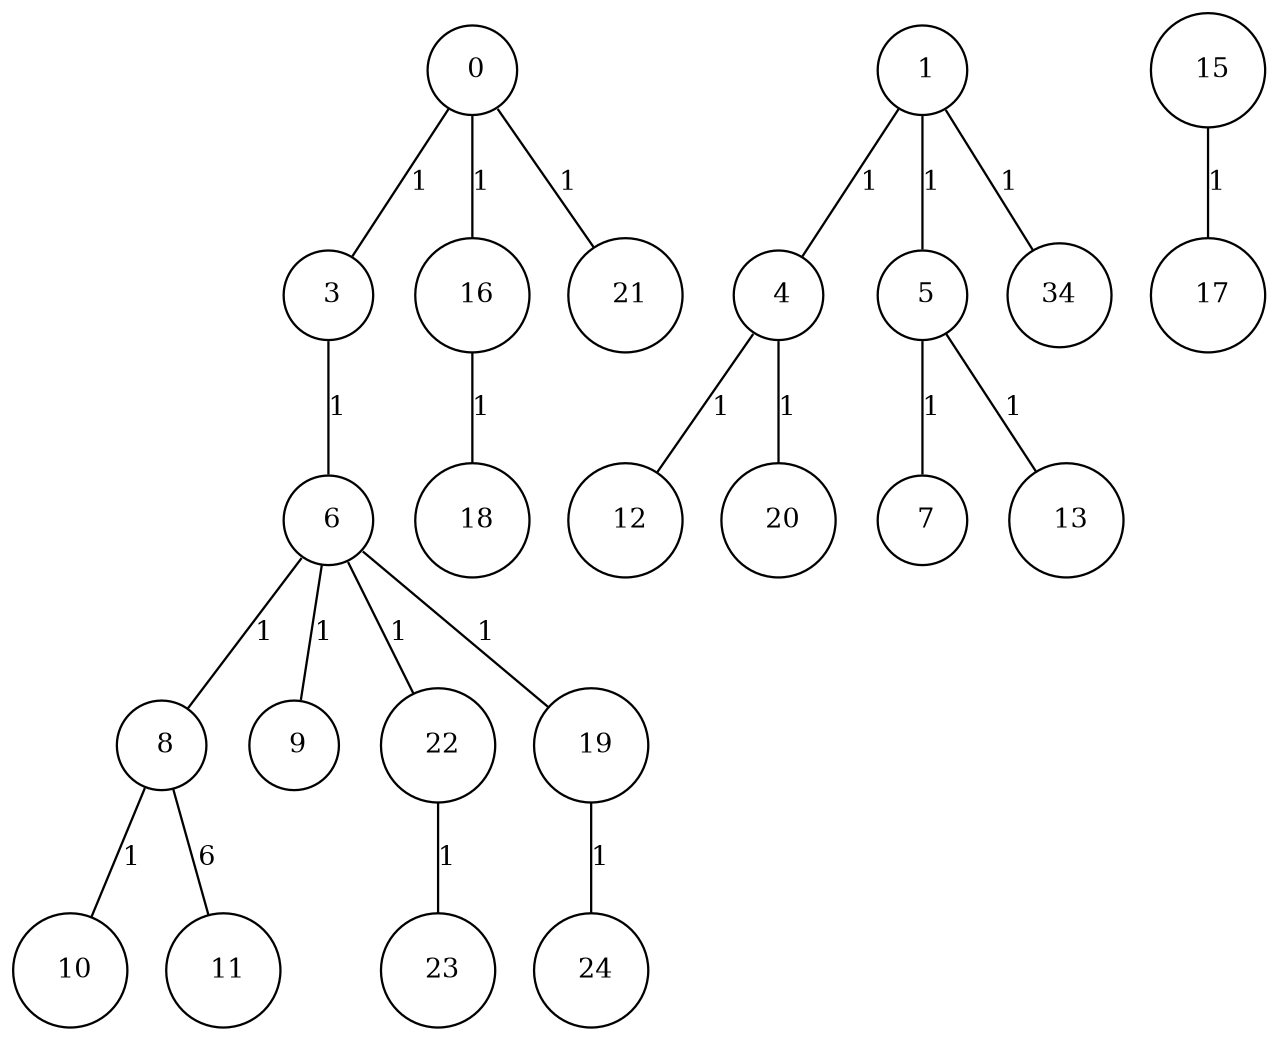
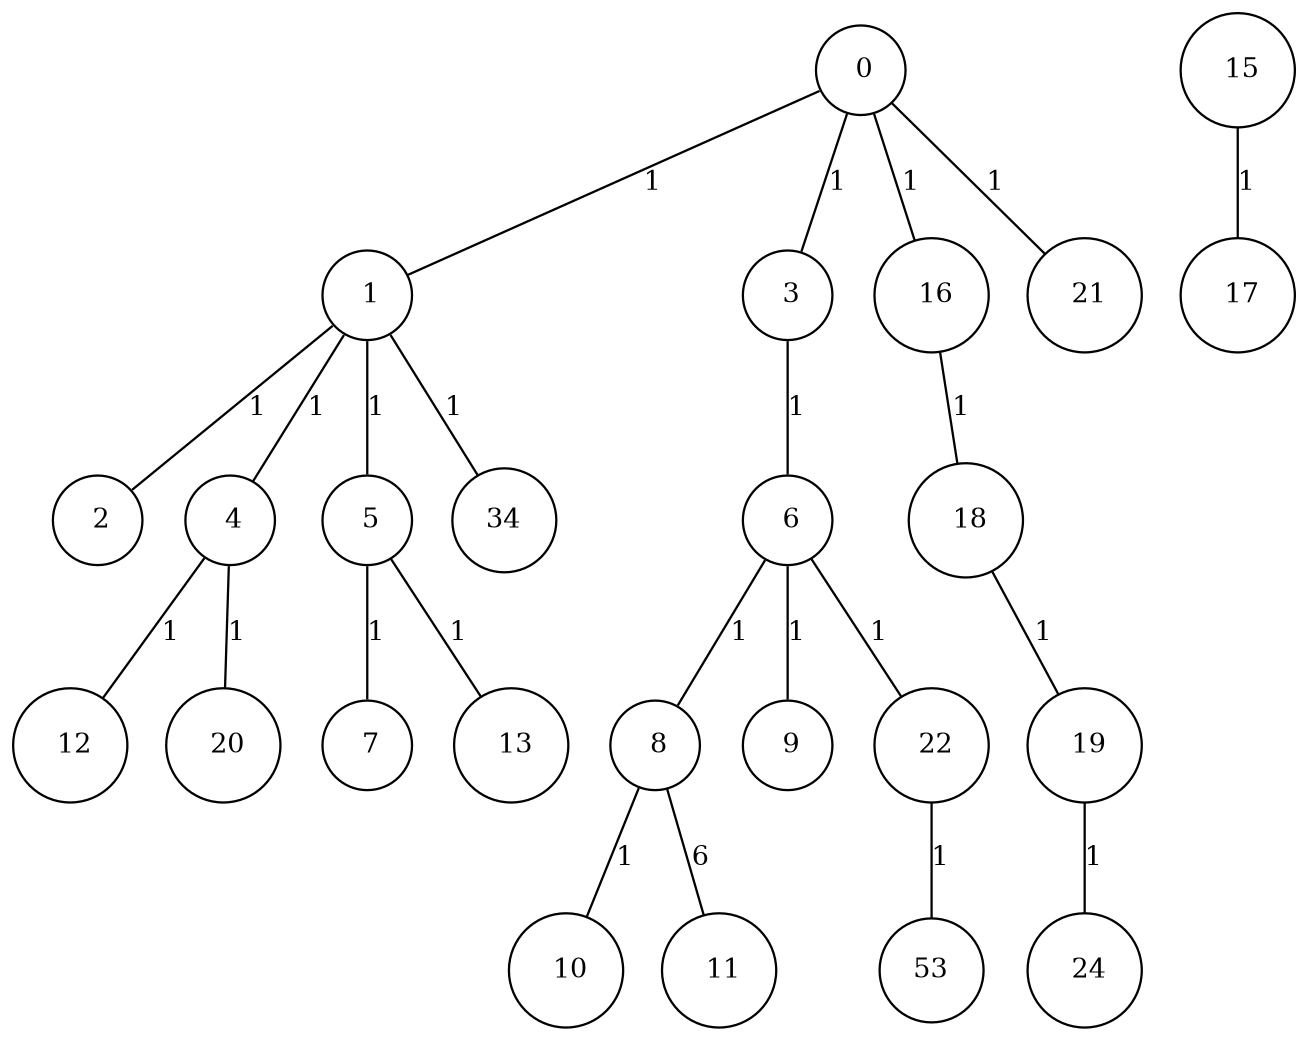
  graph {
    fixedsize="true;"
    node [color=black fontsize=12 hight=.12 shape=circle]
    edge [fontsize=12]
    n1 [label=" 0" width=.12]
    n2 [label=" 1" width=.12]
    n3 [label=" 3" width=.12]
    n4 [label=" 16" width=.12]
    n5 [label=" 21" width=.12]
+   n6 [label=" 2" width=.12]
    n7 [label=" 4" width=.12]
    n8 [label=" 5" width=.12]
    n9 [label=34 width=.12]
    n10 [label=" 6" width=.12]
    n11 [label=" 18" width=.12]
    n12 [label=" 12" width=.12]
    n13 [label=" 20" width=.12]
    n14 [label=" 7" width=.12]
    n15 [label=" 13" width=.12]
    n16 [label=" 8" width=.12]
    n17 [label=" 9" width=.12]
    n18 [label=" 22" width=.12]
    n19 [label=" 10" width=.12]
    n20 [label=" 11" width=.12]
-   n21 [label=" 23" width=.12]
+   n21 [label=53 width=.12]
    n22 [label=" 15" width=.12]
    n23 [label=" 17" width=.12]
    n24 [label=" 19" width=.12]
    n25 [label=" 24" width=.12]
+   n1 -- n2 [label=1]
    n1 -- n3 [label=1]
    n1 -- n4 [label=1]
    n1 -- n5 [label=1]
+   n2 -- n6 [label=1]
    n2 -- n7 [label=1]
    n2 -- n8 [label=1]
    n2 -- n9 [label=1]
    n3 -- n10 [label=1]
    n4 -- n11 [label=1]
    n7 -- n12 [label=1]
    n7 -- n13 [label=1]
    n8 -- n14 [label=1]
    n8 -- n15 [label=1]
    n10 -- n16 [label=1]
    n10 -- n17 [label=1]
    n10 -- n18 [label=1]
-   n10 -- n24 [label=1]
+   n11 -- n24 [label=1]
    n16 -- n19 [label=1]
    n16 -- n20 [label=6]
    n18 -- n21 [label=1]
    n22 -- n23 [label=1]
    n24 -- n25 [label=1]
  }
